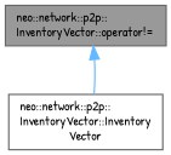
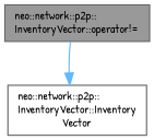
  digraph {
    rankdir=TB
    fontname="Patrick Hand"
    node [fontname="Patrick Hand" fontsize=10 shape=box style=filled]
    n1 [color=gray40 fillcolor=grey60 fontcolor=black height=0.2 label="neo::network::p2p::\lInventoryVector::operator!=" width=0.4]
    n2 [color=grey40 fillcolor=white height=0.2 label="neo::network::p2p::\lInventoryVector::Inventory\lVector" width=0.4]
-   n2 -> n1 [color=steelblue1 fontname="Patrick Hand" fontsize=10 labelfontname=Helvetica labelfontsize=10 style=solid]
+   n1 -> n2 [color=steelblue1 fontname="Patrick Hand" fontsize=10 labelfontname=Helvetica labelfontsize=10 style=solid]
  }
